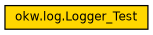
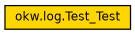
  digraph {
    rankdir=LR
-   n1 [color=black fillcolor=gold fontname=Helvetica fontsize=10 height=0.2 label="okw.log.Logger_Test" shape=record style=filled width=0.4]
+   n1 [color=black fillcolor=gold fontname=Helvetica fontsize=10 height=0.2 label="okw.log.Test_Test" shape=record style=filled width=0.4]
  }
